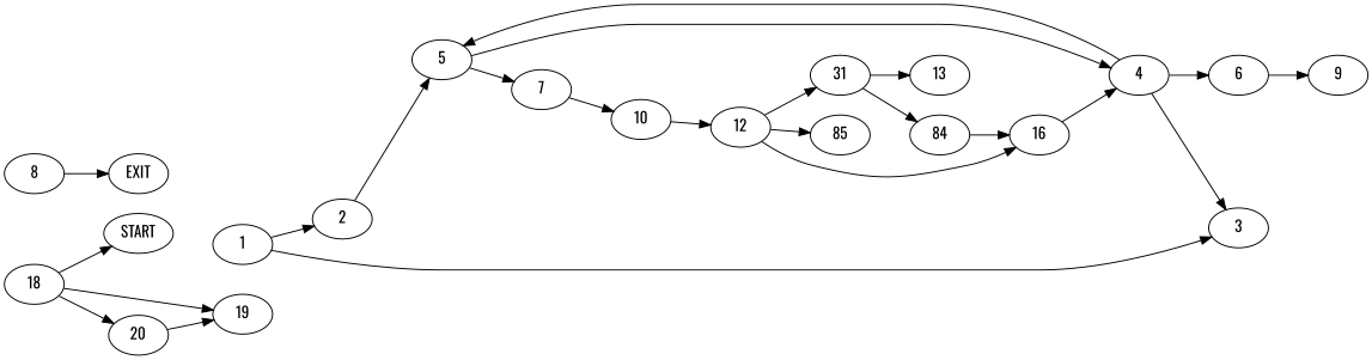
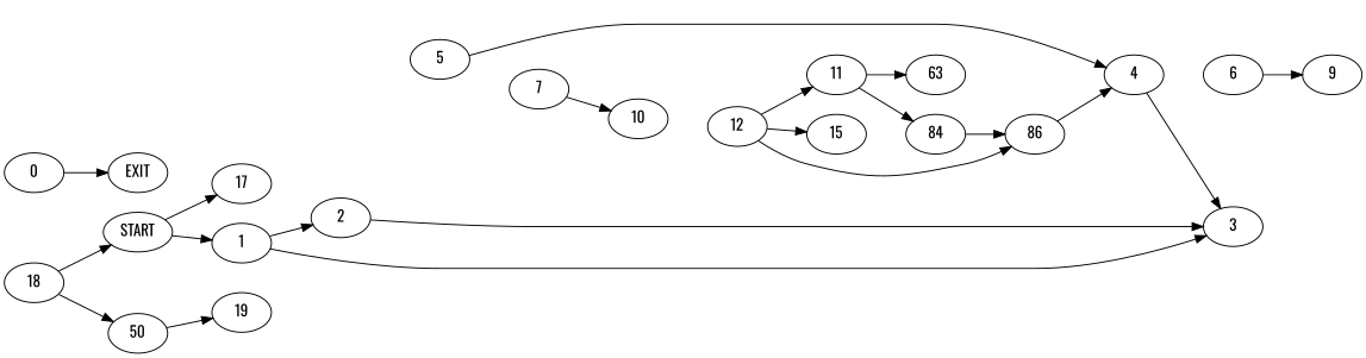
  digraph {
    fontname=Oswald
    rankdir=LR
    node [fontname=Oswald]
    edge [fontname=Oswald]
    n1 [label=START]
    1
+   17
    2
    3
    18
    19
-   20
+   20 [label=50]
    n9 [label=EXIT]
    4
    5
    6
    7
    9
    10
-   8
+   8 [label=0]
    12
-   11 [label=31]
-   13
+   11
+   13 [label=63]
    n20 [label=84]
-   15 [label=85]
-   16
+   15
+   16 [label=86]
+   n1 -> 1
+   n1 -> 17
    1 -> 2
    1 -> 3
-   2 -> 5
+   2 -> 3
    18 -> n1
-   18 -> 19
    18 -> 20
    20 -> 19
    4 -> 3
-   4 -> 5
-   4 -> 6
    5 -> 4
-   5 -> 7
    6 -> 9
    7 -> 10
-   10 -> 12
    8 -> n9
    12 -> 11
    12 -> 15
    12 -> 16
    11 -> 13
    11 -> n20
    n20 -> 16
    16 -> 4
  }
